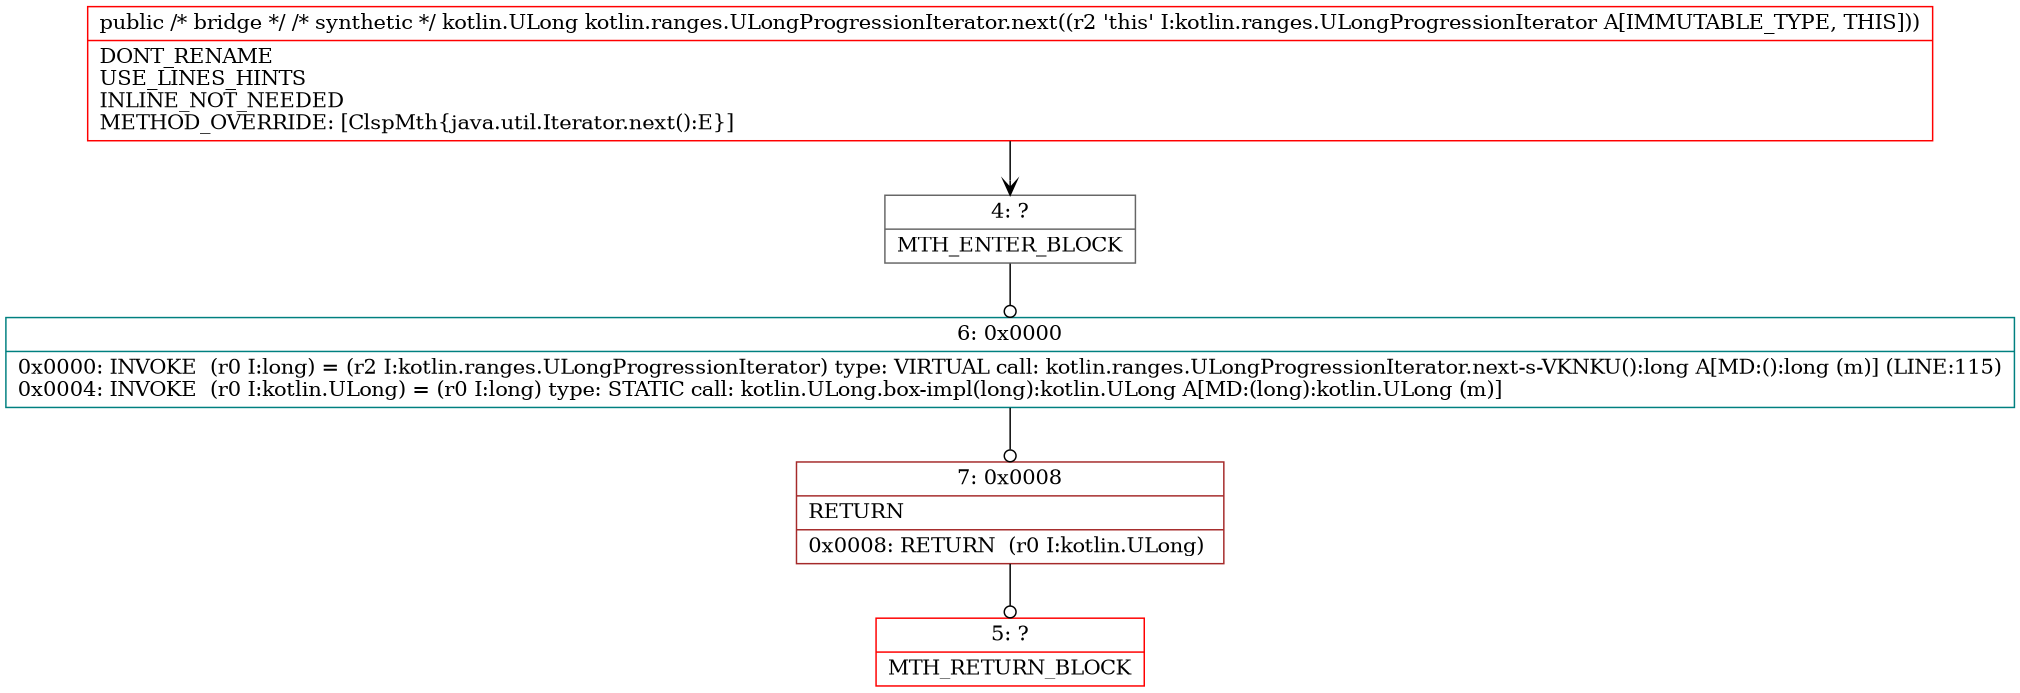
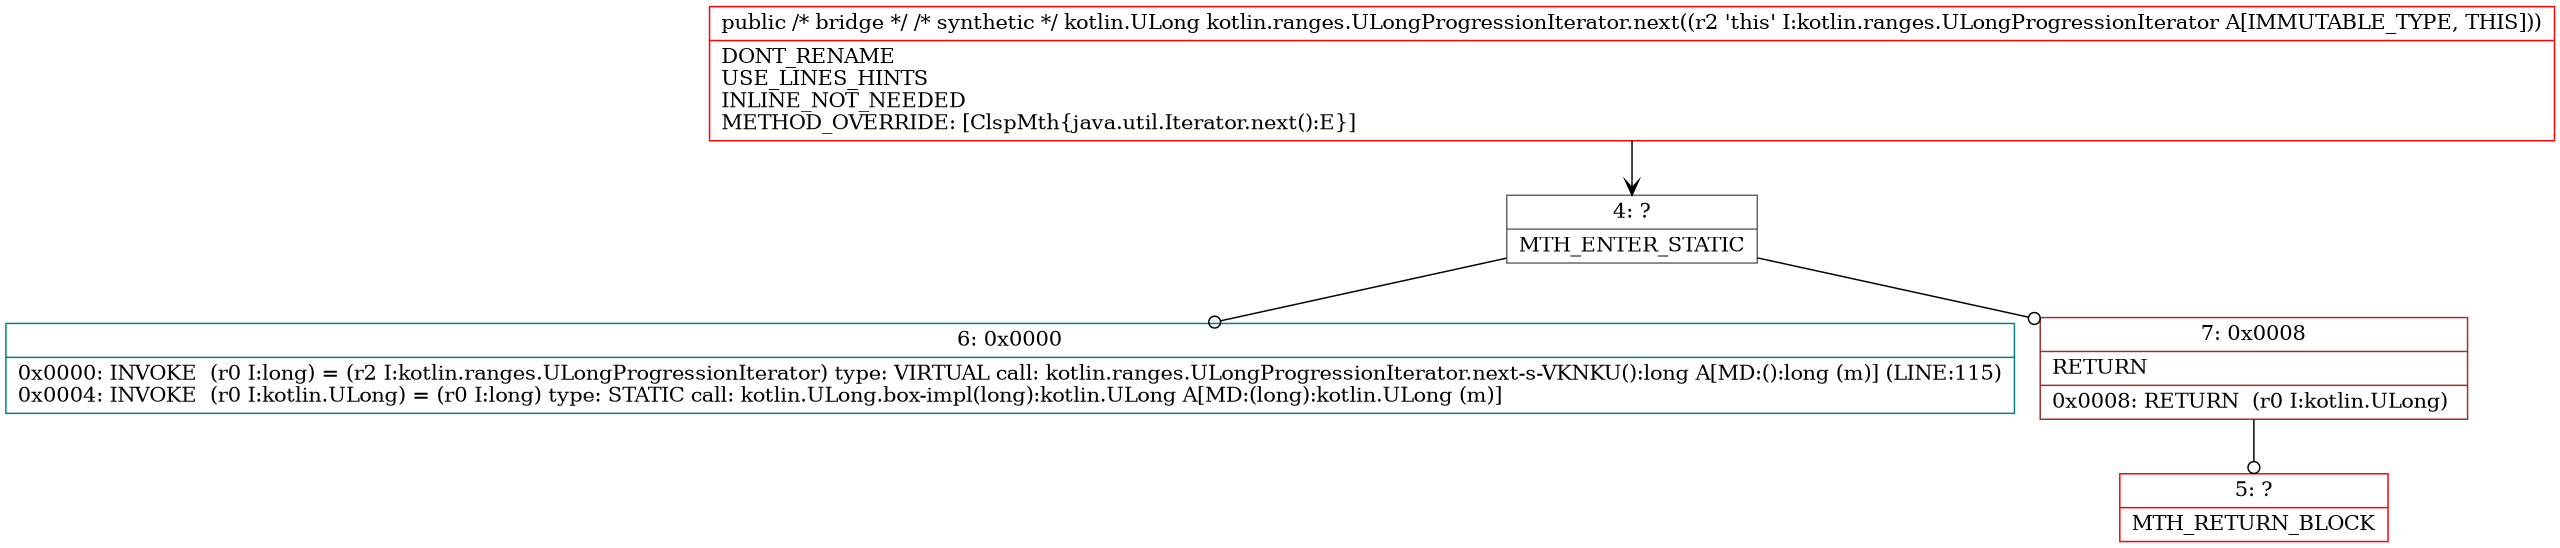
  digraph {
    node [color=red shape=record]
    edge [arrowhead=odot]
-   n1 [color=gray40 label="{4\:\ ?|MTH_ENTER_BLOCK\l}"]
+   n1 [color=gray40 label="{4\:\ ?|MTH_ENTER_STATIC\l}"]
    n2 [color=teal label="{6\:\ 0x0000|0x0000: INVOKE  (r0 I:long) = (r2 I:kotlin.ranges.ULongProgressionIterator) type: VIRTUAL call: kotlin.ranges.ULongProgressionIterator.next\-s\-VKNKU():long A[MD:():long (m)] (LINE:115)\l0x0004: INVOKE  (r0 I:kotlin.ULong) = (r0 I:long) type: STATIC call: kotlin.ULong.box\-impl(long):kotlin.ULong A[MD:(long):kotlin.ULong (m)]\l}"]
    n3 [color=brown label="{7\:\ 0x0008|RETURN\l|0x0008: RETURN  (r0 I:kotlin.ULong) \l}"]
    n4 [label="{5\:\ ?|MTH_RETURN_BLOCK\l}"]
    n5 [label="{public \/* bridge *\/ \/* synthetic *\/ kotlin.ULong kotlin.ranges.ULongProgressionIterator.next((r2 'this' I:kotlin.ranges.ULongProgressionIterator A[IMMUTABLE_TYPE, THIS]))  | DONT_RENAME\lUSE_LINES_HINTS\lINLINE_NOT_NEEDED\lMETHOD_OVERRIDE: [ClspMth\{java.util.Iterator.next():E\}]\l}"]
    n1 -> n2
-   n2 -> n3
+   n1 -> n3
    n3 -> n4
    n5 -> n1 [arrowhead=vee]
  }
